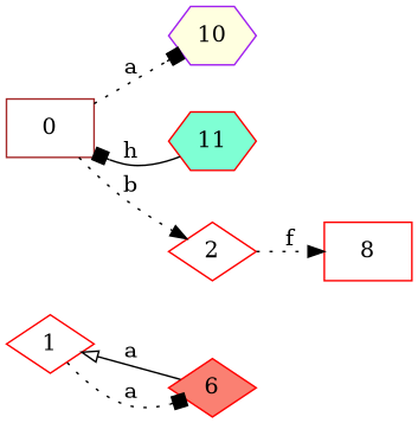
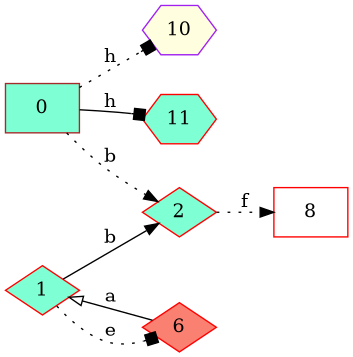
  strict digraph {
    rankdir=LR
    node [color=red fillcolor=white shape=diamond style=filled]
    edge [arrowhead=normal style=dotted]
-   0 [color=brown shape=box]
-   2
+   0 [color=brown fillcolor=aquamarine shape=box]
+   2 [fillcolor=aquamarine]
    10 [color=purple fillcolor=lightyellow shape=hexagon]
    11 [fillcolor=aquamarine shape=hexagon]
    8 [shape=box]
-   1
+   1 [fillcolor=aquamarine]
    6 [fillcolor=salmon]
    0 -> 2 [label=b]
-   0 -> 10 [arrowhead=box label=a]
-   11 -> 0 [arrowhead=box label=h style=solid]
+   0 -> 10 [arrowhead=box label=h]
+   0 -> 11 [arrowhead=box label=h style=solid]
    2 -> 8 [label=f]
-   1 -> 6 [arrowhead=box label=a]
+   1 -> 2 [label=b style=solid]
+   1 -> 6 [arrowhead=box label=e]
    6 -> 1 [arrowhead=onormal label=a style=solid]
  }
